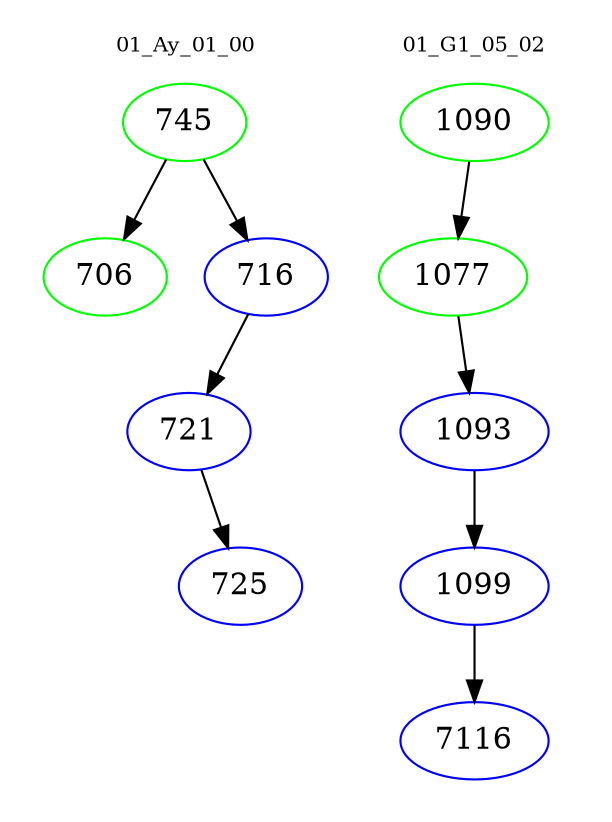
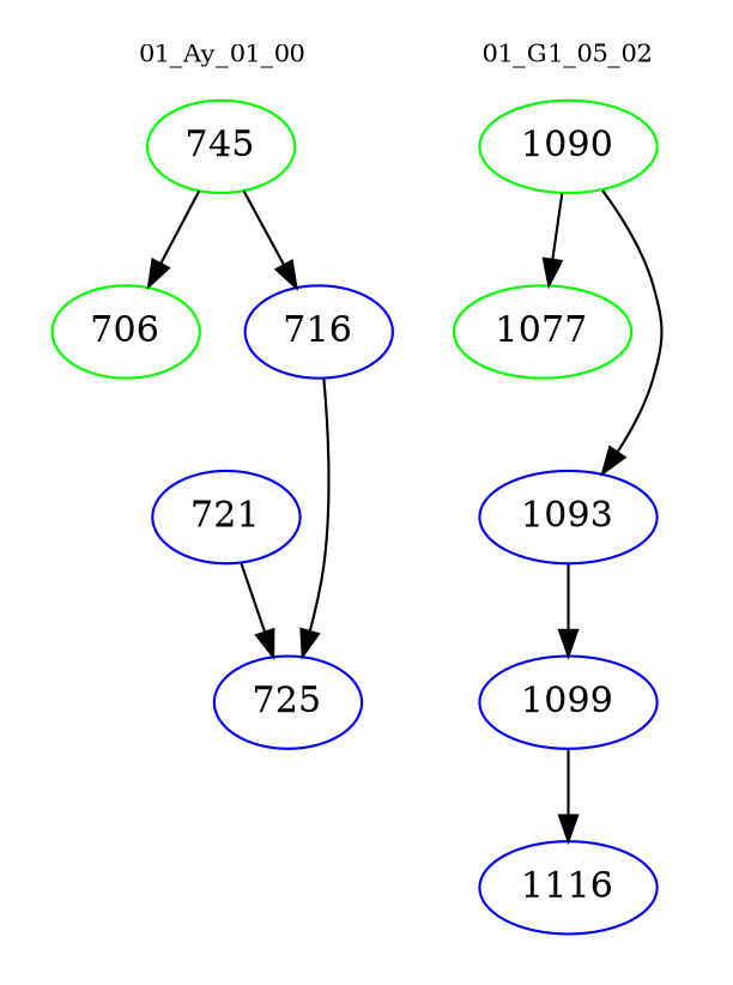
  digraph {
    node [color=blue]
    edge [color=black]
    n1 [color=green label=745]
    n2 [color=green label=706]
    n3 [label=716]
    n4 [label=721]
    n5 [label=725]
    n6 [color=green label=1090]
    n7 [color=green label=1077]
    n8 [label=1093]
    n9 [label=1099]
-   n10 [label=7116]
+   n10 [label=1116]
    subgraph cluster_1 {
      color=white
      fontsize=10
      label="01_Ay_01_00"
      n1
      n2
      n3
      n4
      n5
    }
    subgraph cluster_2 {
      color=white
      fontsize=10
      label="01_G1_05_02"
      n6
      n7
      n8
      n9
      n10
    }
    n1 -> n2
    n1 -> n3
-   n3 -> n4
+   n3 -> n5
    n4 -> n5
    n6 -> n7
-   n7 -> n8
+   n6 -> n8
    n8 -> n9
    n9 -> n10
  }
